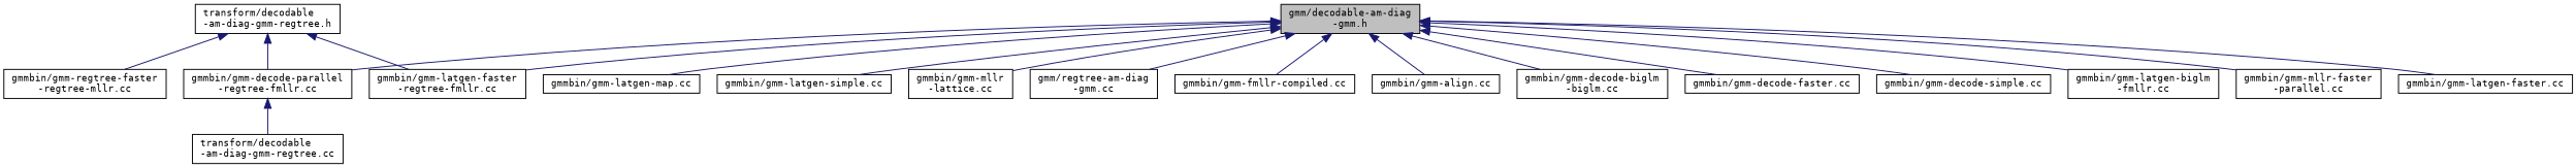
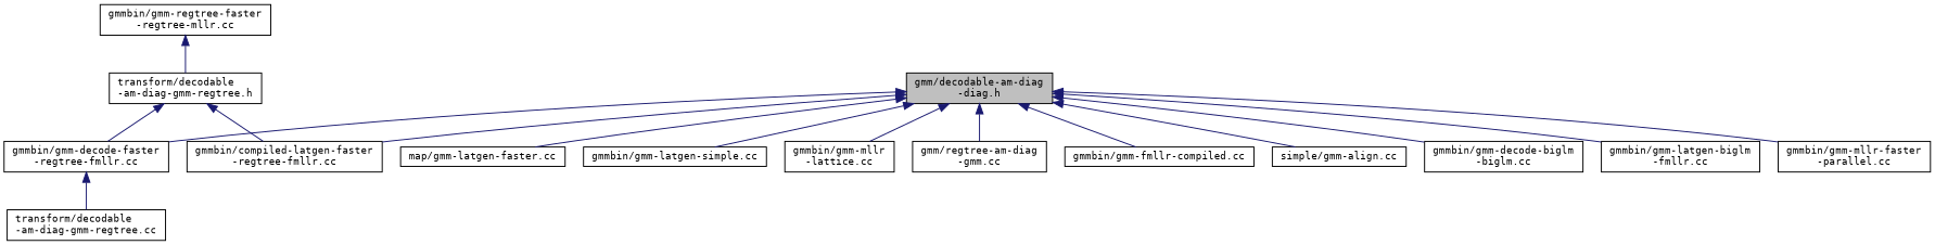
  digraph {
    fontname="DejaVu Sans Mono"
    node [color=black fillcolor=white fontname="DejaVu Sans Mono" fontsize=10 shape=record style=filled]
    edge [color=midnightblue dir=back fontname="DejaVu Sans Mono" fontsize=10 labelfontname=Helvetica labelfontsize=10 style=solid]
-   n1 [fillcolor=grey75 fontcolor=black height=0.2 label="gmm/decodable-am-diag\l-gmm.h" width=0.4]
+   n1 [fillcolor=grey75 fontcolor=black height=0.2 label="gmm/decodable-am-diag\l-diag.h" width=0.4]
    n2 [height=0.2 label="gmm/regtree-am-diag\l-gmm.cc" width=0.4]
-   n3 [height=0.2 label="gmmbin/gmm-latgen-faster\l-regtree-fmllr.cc" width=0.4]
+   n3 [height=0.2 label="gmmbin/compiled-latgen-faster\l-regtree-fmllr.cc" width=0.4]
    n4 [height=0.2 label="gmmbin/gmm-fmllr-compiled.cc" width=0.4]
-   n5 [height=0.2 label="gmmbin/gmm-align.cc" width=0.4]
+   n5 [height=0.2 label="simple/gmm-align.cc" width=0.4]
    n6 [height=0.2 label="gmmbin/gmm-decode-biglm\l-biglm.cc" width=0.4]
-   n7 [height=0.2 label="gmmbin/gmm-decode-faster.cc" width=0.4]
-   n8 [height=0.2 label="gmmbin/gmm-decode-simple.cc" width=0.4]
    n9 [height=0.2 label="gmmbin/gmm-latgen-biglm\l-fmllr.cc" width=0.4]
    n10 [height=0.2 label="gmmbin/gmm-mllr-faster\l-parallel.cc" width=0.4]
-   n11 [height=0.2 label="gmmbin/gmm-latgen-faster.cc" width=0.4]
-   n12 [height=0.2 label="gmmbin/gmm-latgen-map.cc" width=0.4]
+   n11 [height=0.2 label="map/gmm-latgen-faster.cc" width=0.4]
    n13 [height=0.2 label="gmmbin/gmm-latgen-simple.cc" width=0.4]
    n14 [height=0.2 label="gmmbin/gmm-mllr\l-lattice.cc" width=0.4]
-   n15 [height=0.2 label="gmmbin/gmm-decode-parallel\l-regtree-fmllr.cc" width=0.4]
+   n15 [height=0.2 label="gmmbin/gmm-decode-faster\l-regtree-fmllr.cc" width=0.4]
    n16 [height=0.2 label="transform/decodable\l-am-diag-gmm-regtree.h" width=0.4]
    n17 [height=0.2 label="gmmbin/gmm-regtree-faster\l-regtree-mllr.cc" width=0.4]
    n18 [height=0.2 label="transform/decodable\l-am-diag-gmm-regtree.cc" width=0.4]
    n1 -> n2
    n1 -> n3
    n1 -> n4
    n1 -> n5
    n1 -> n6
-   n1 -> n7
-   n1 -> n8
    n1 -> n9
    n1 -> n10
    n1 -> n11
-   n1 -> n12
    n1 -> n13
    n1 -> n14
    n1 -> n15
    n15 -> n18
    n16 -> n3
    n16 -> n15
-   n16 -> n17
+   n17 -> n16
  }
